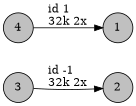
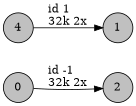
  digraph {
    nodesep=0.5
    rankdir=LR
    node [fillcolor=grey shape=circle style=filled]
    edge [color=black]
-   0 [height=0.3 label=3]
+   0 [height=0.3]
    2 [height=0.3]
    1 [height=0.3]
    n4 [height=0.3 label=4]
    0 -> 2 [label="id -1\l32k 2x"]
    n4 -> 1 [label="id 1\l32k 2x"]
  }
